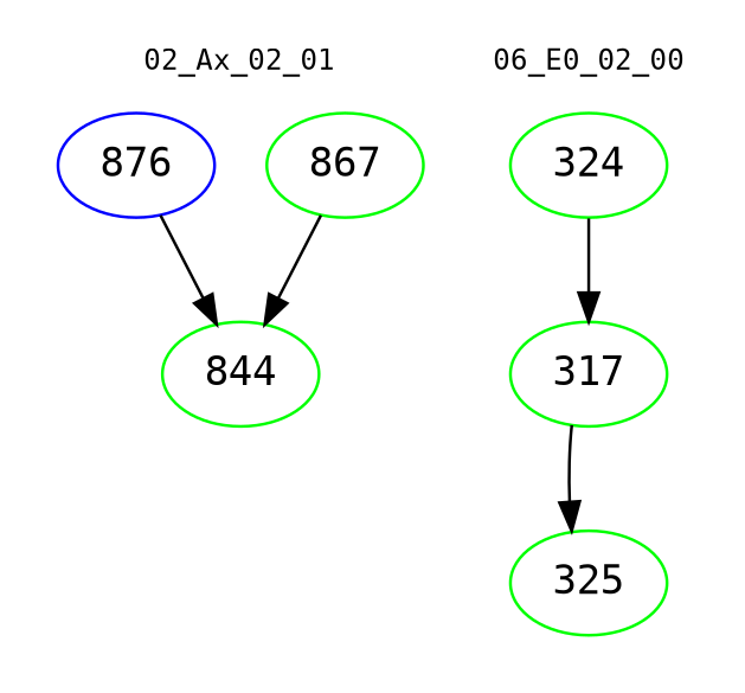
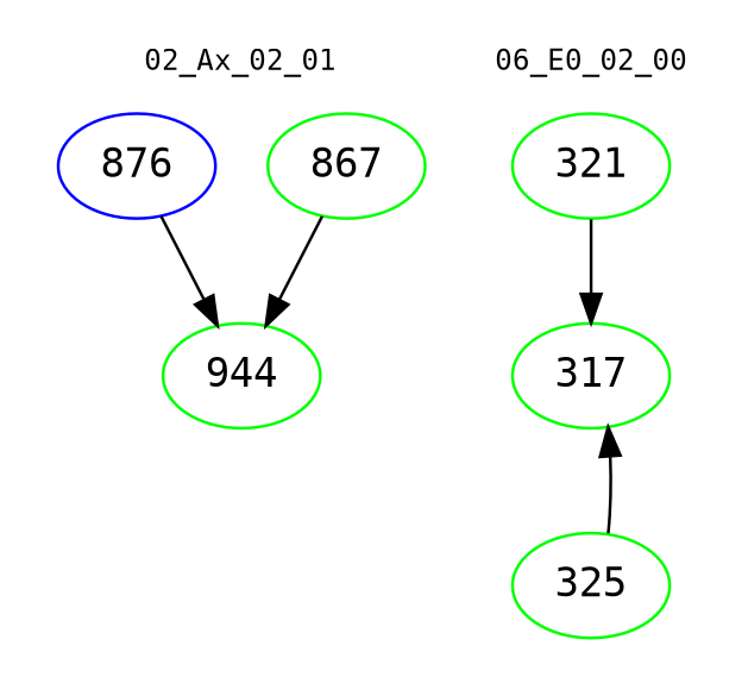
  digraph {
    fontname="DejaVu Sans Mono"
    node [color=green fontname="DejaVu Sans Mono"]
    edge [color=black fontname="DejaVu Sans Mono"]
    n1 [label=867]
-   n2 [label=844]
+   n2 [label=944]
    n3 [color=blue label=876]
-   n4 [label=324]
+   n4 [label=321]
    n5 [label=317]
    n6 [label=325]
    subgraph cluster_1 {
      color=white
      fontsize=10
      label="02_Ax_02_01"
      n1
      n2
      n3
    }
    subgraph cluster_2 {
      color=white
      fontsize=10
      label="06_E0_02_00"
      n4
      n5
      n6
    }
    n1 -> n2
    n3 -> n2
    n4 -> n5
-   n5 -> n6
+   n6 -> n5
  }
